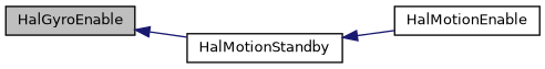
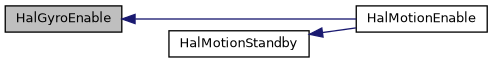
  digraph {
    rankdir=LR
    node [color=black fillcolor=white fontname=Helvetica fontsize=10 shape=record style=filled]
    edge [color=midnightblue dir=back fontname=Helvetica fontsize=10 labelfontname=Helvetica labelfontsize=10 style=solid]
    n1 [fillcolor=grey75 fontcolor=black height=0.2 label=HalGyroEnable width=0.4]
    n2 [height=0.2 label=HalMotionEnable width=0.4]
    n3 [height=0.2 label=HalMotionStandby width=0.4]
-   n1 -> n3
+   n1 -> n2
    n3 -> n2
  }
